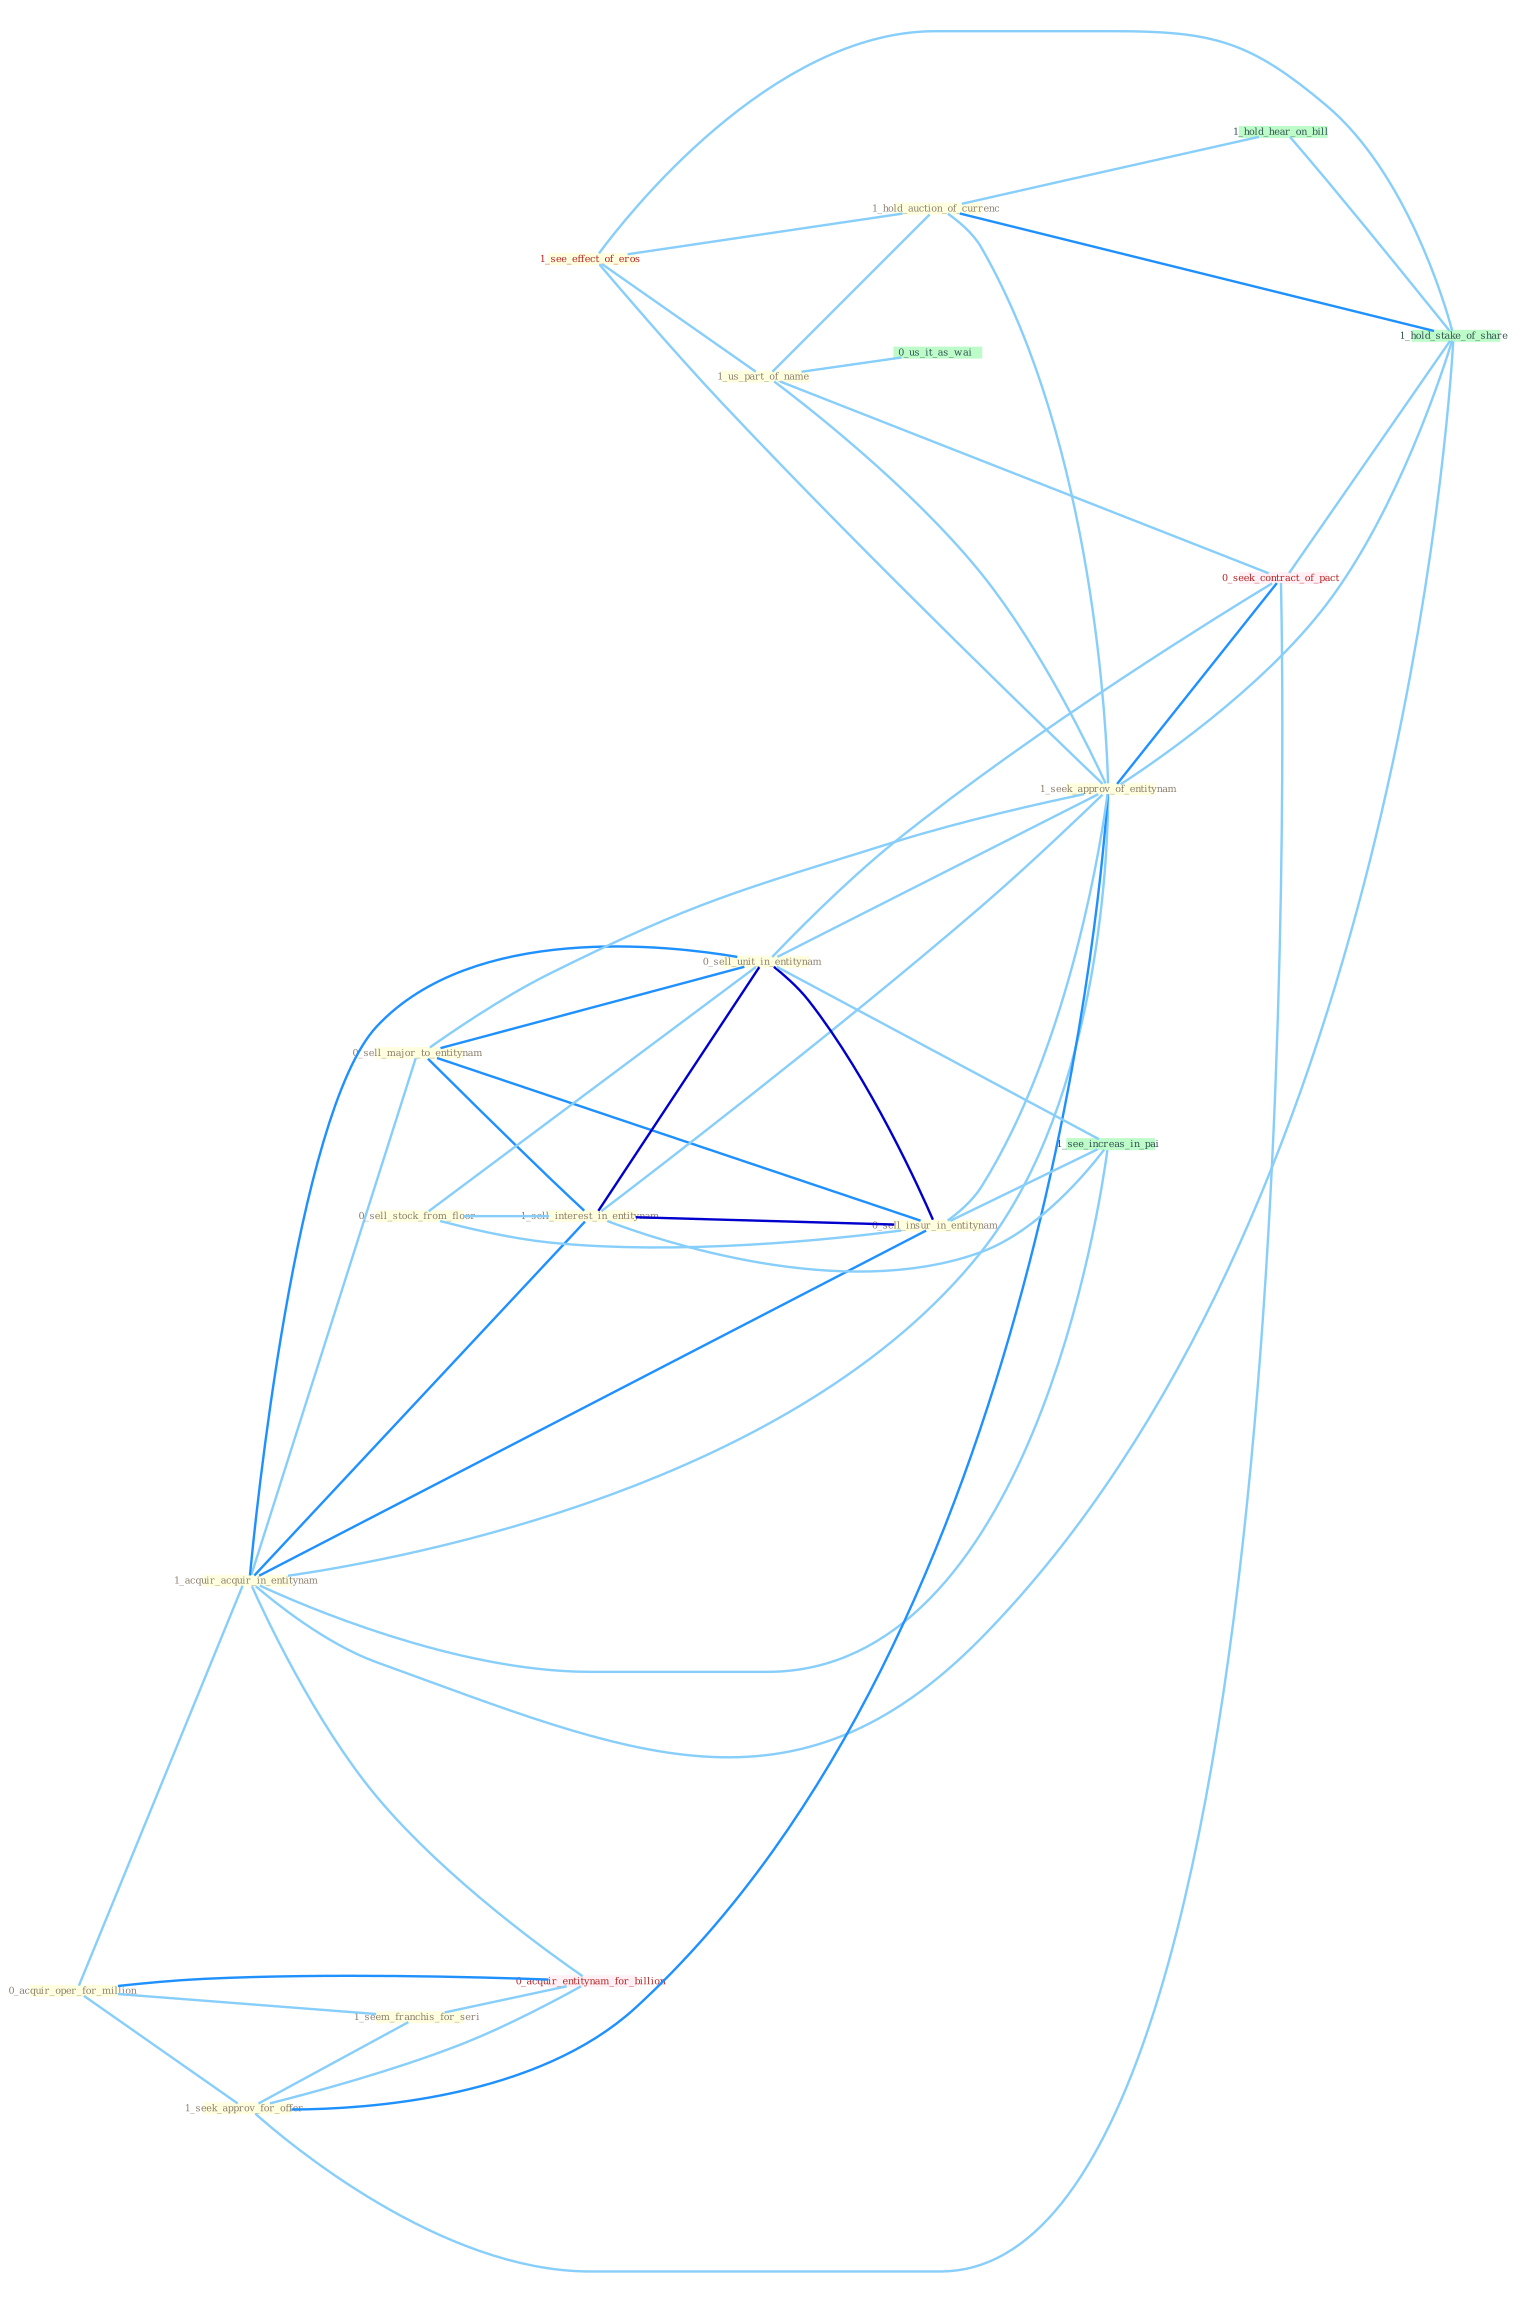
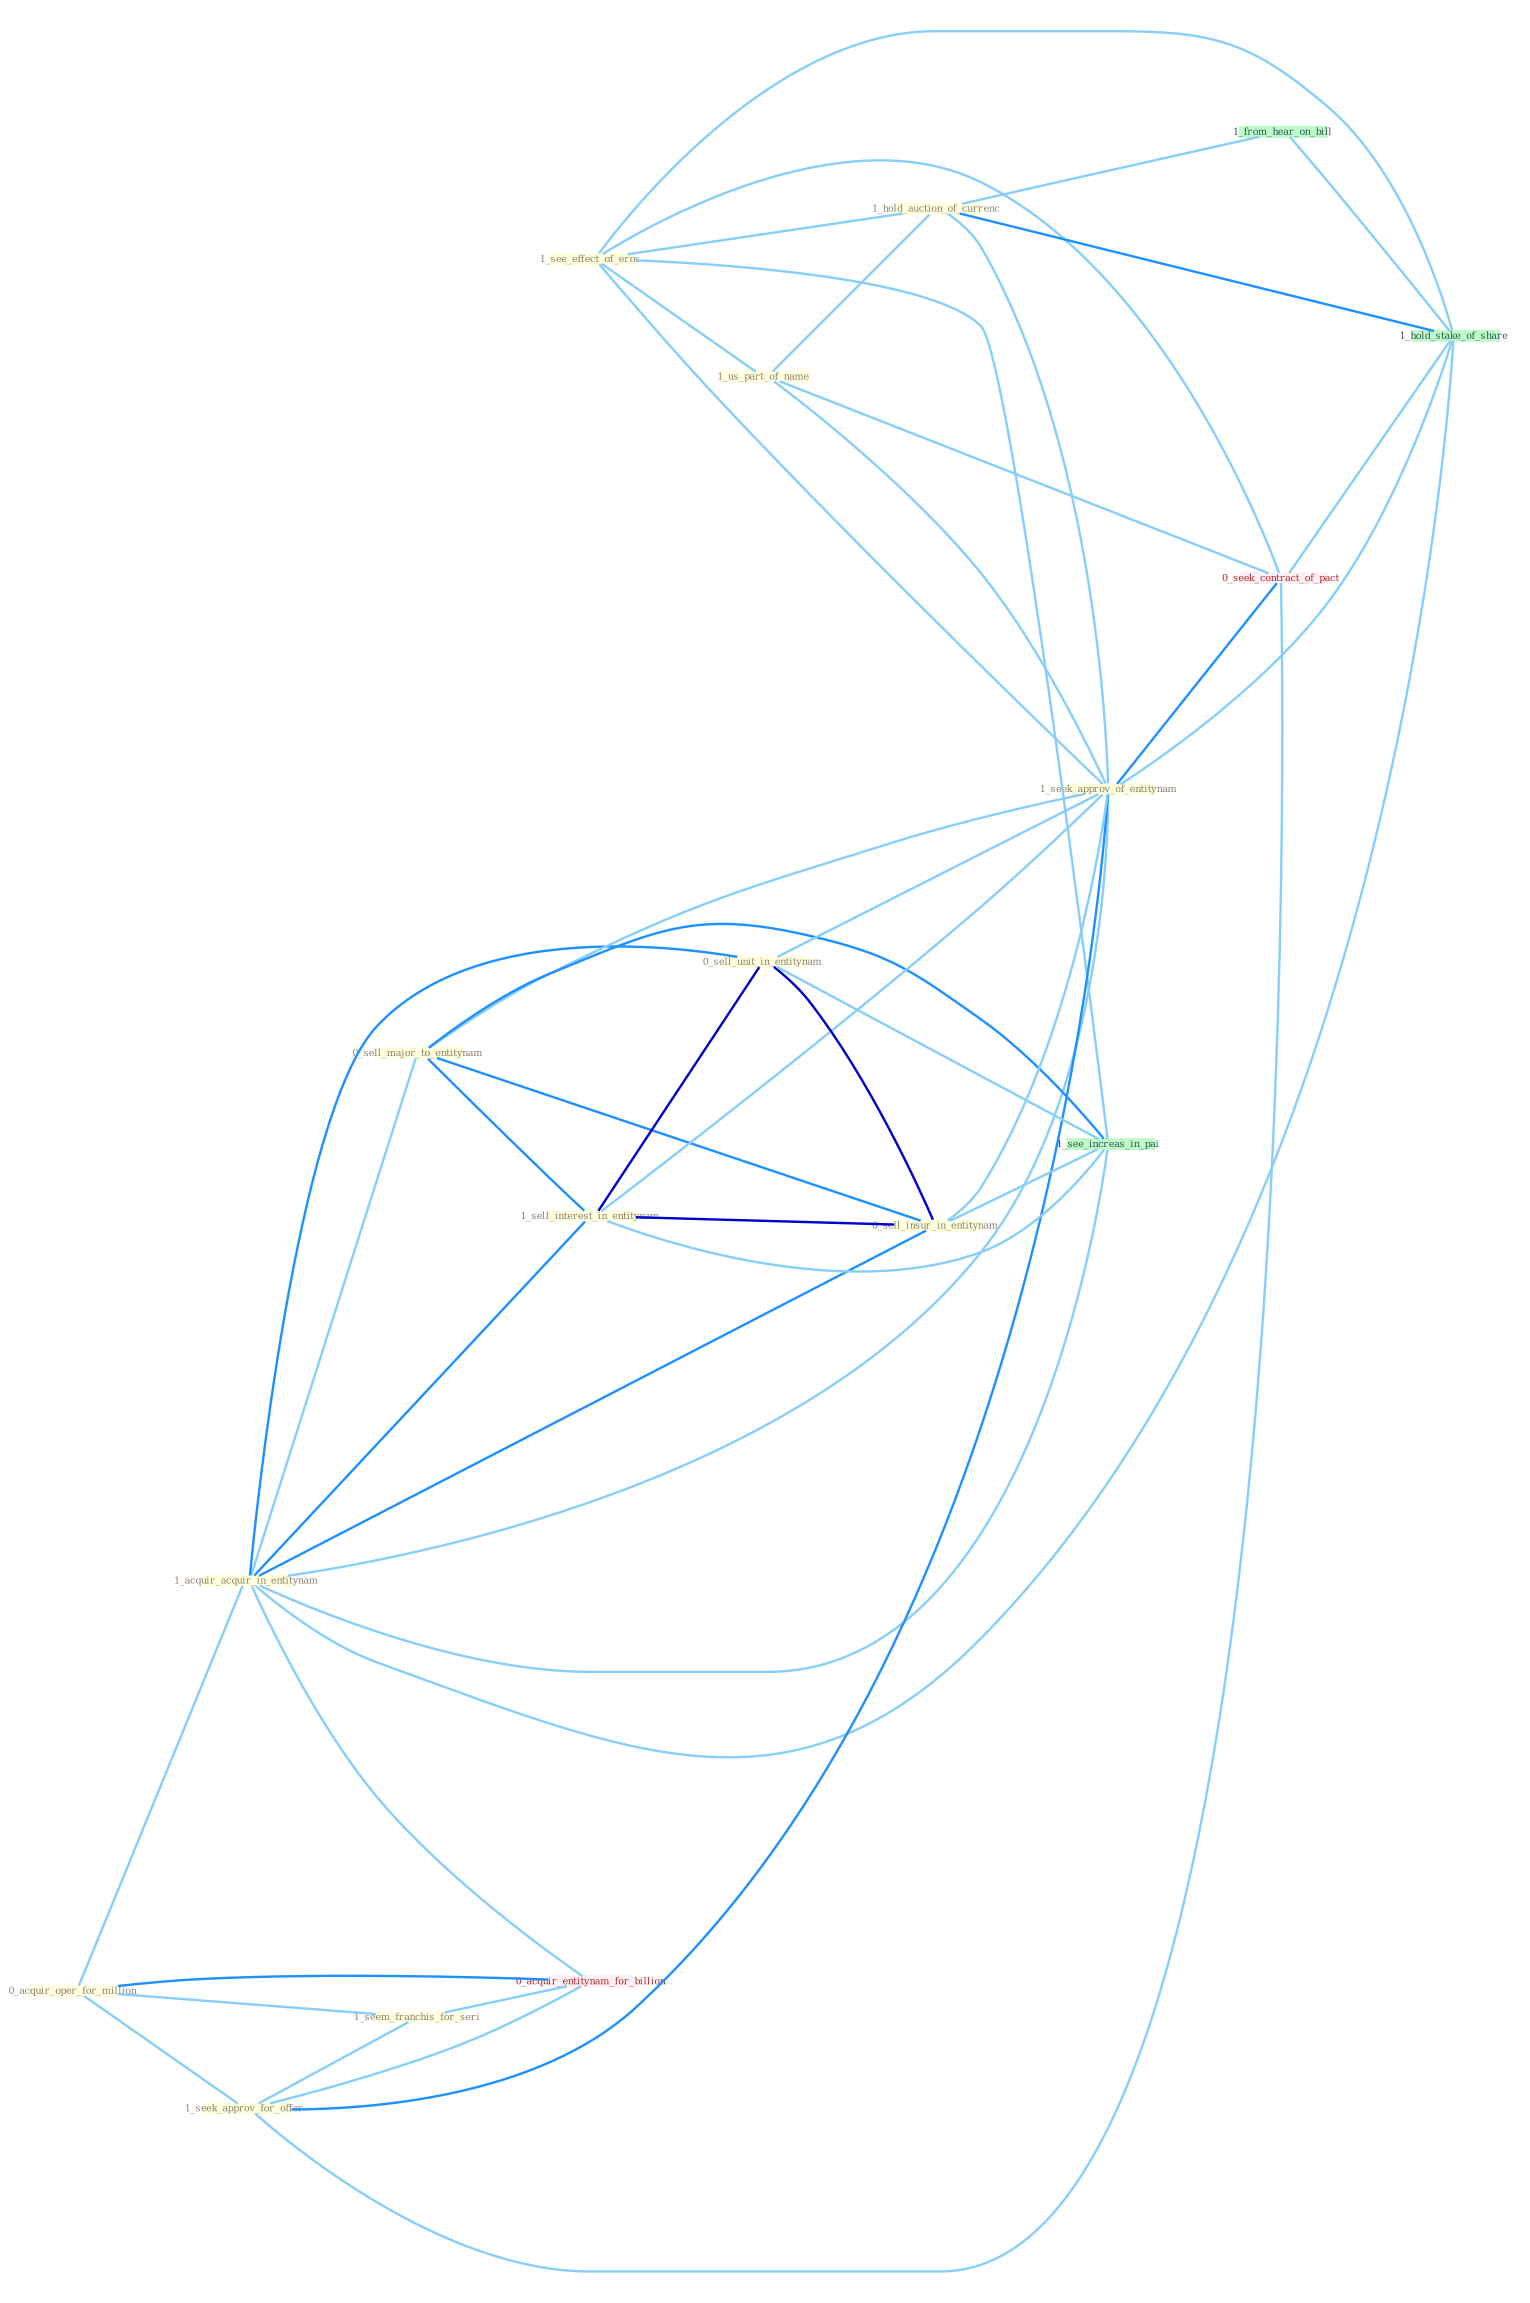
  graph {
    rankdir=LR
    node [color="#ffffe0" fixedsize=true fontcolor="#8b7d6b" fontsize=4 shape=polygon style=filled]
    edge [color="#87cefa" w=1]
-   "1_see_effect_of_eros " [fontcolor="#b22222" height=.06 width=.5]
+   "1_see_effect_of_eros " [height=.06 width=.5]
    "0_acquir_oper_for_million " [height=.06 width=.5]
    n3 [height=.06 label="1_acquir_acquir_in_entitynam" width=.5]
    "1_seek_approv_for_offer " [height=.06 width=.5]
    "0_sell_major_to_entitynam " [height=.06 width=.5]
    "1_us_part_of_name " [height=.06 width=.5]
    "1_hold_auction_of_currenc " [height=.06 width=.5]
-   "0_sell_stock_from_floor " [height=.06 width=.5]
    "1_sell_interest_in_entitynam " [height=.06 width=.5]
    "1_seem_franchis_for_seri " [height=.06 width=.5]
    "0_sell_unit_in_entitynam " [height=.06 width=.5]
    "0_sell_insur_in_entitynam " [height=.06 width=.5]
    "1_seek_approv_of_entitynam " [height=.06 width=.5]
    "0_seek_contract_of_pact " [color="#fff0f5" fontcolor="#b22222" height=.06 width=.5]
    "0_acquir_entitynam_for_billion " [color="#fff0f5" fontcolor="#b22222" height=.06 width=.5]
    "1_see_increas_in_pai " [color="#BDFCC9" fontcolor="#2f4f4f" height=.06 width=.5]
    "1_hold_stake_of_share " [color="#BDFCC9" fontcolor="#2f4f4f" height=.06 width=.5]
-   "0_us_it_as_wai " [color="#BDFCC9" fontcolor="#2f4f4f" height=.06 width=.5]
-   "1_hold_hear_on_bill " [color="#BDFCC9" fontcolor="#2f4f4f" height=.06 width=.5]
+   "1_hold_hear_on_bill " [color="#BDFCC9" fontcolor="#2f4f4f" height=.06 width=.5 label="1_from_hear_on_bill"]
    subgraph sub_1 {
      "1_see_effect_of_eros "
      "0_acquir_oper_for_million "
      n3
      "1_seek_approv_for_offer "
      "0_sell_major_to_entitynam "
      "1_us_part_of_name "
      "1_hold_auction_of_currenc "
-     "0_sell_stock_from_floor "
      "1_sell_interest_in_entitynam "
      "1_seem_franchis_for_seri "
      "0_sell_unit_in_entitynam "
      "0_sell_insur_in_entitynam "
      "1_seek_approv_of_entitynam "
    }
    subgraph sub_2 {
      "0_seek_contract_of_pact "
      "0_acquir_entitynam_for_billion "
    }
    "1_see_effect_of_eros " -- "1_us_part_of_name "
    "1_see_effect_of_eros " -- "1_hold_auction_of_currenc "
    "1_see_effect_of_eros " -- "1_seek_approv_of_entitynam "
-   "0_sell_unit_in_entitynam " -- "0_seek_contract_of_pact "
+   "1_see_effect_of_eros " -- "0_seek_contract_of_pact "
+   "1_see_effect_of_eros " -- "1_see_increas_in_pai "
    "1_see_effect_of_eros " -- "1_hold_stake_of_share "
    "0_acquir_oper_for_million " -- n3
    "0_acquir_oper_for_million " -- "1_seek_approv_for_offer "
    "0_acquir_oper_for_million " -- "1_seem_franchis_for_seri "
    "0_acquir_oper_for_million " -- "0_acquir_entitynam_for_billion " [color="#1e90ff" w=2]
    n3 -- "0_sell_major_to_entitynam "
    n3 -- "1_sell_interest_in_entitynam " [color="#1e90ff" w=2]
    n3 -- "0_sell_unit_in_entitynam " [color="#1e90ff" w=2]
    n3 -- "0_sell_insur_in_entitynam " [color="#1e90ff" w=2]
    n3 -- "1_seek_approv_of_entitynam "
    n3 -- "0_acquir_entitynam_for_billion "
    n3 -- "1_see_increas_in_pai "
    n3 -- "1_hold_stake_of_share "
    "1_seek_approv_for_offer " -- "1_seem_franchis_for_seri "
    "1_seek_approv_for_offer " -- "1_seek_approv_of_entitynam " [color="#1e90ff" w=2]
    "1_seek_approv_for_offer " -- "0_seek_contract_of_pact "
    "1_seek_approv_for_offer " -- "0_acquir_entitynam_for_billion "
    "0_sell_major_to_entitynam " -- "1_sell_interest_in_entitynam " [color="#1e90ff" w=2]
-   "0_sell_major_to_entitynam " -- "0_sell_unit_in_entitynam " [color="#1e90ff" w=2]
+   "0_sell_major_to_entitynam " -- "1_see_increas_in_pai " [color="#1e90ff" w=2]
    "0_sell_major_to_entitynam " -- "0_sell_insur_in_entitynam " [color="#1e90ff" w=2]
    "0_sell_major_to_entitynam " -- "1_seek_approv_of_entitynam "
    "1_us_part_of_name " -- "1_hold_auction_of_currenc "
    "1_us_part_of_name " -- "1_seek_approv_of_entitynam "
    "1_us_part_of_name " -- "0_seek_contract_of_pact "
-   "1_us_part_of_name " -- "0_us_it_as_wai "
    "1_hold_auction_of_currenc " -- "1_seek_approv_of_entitynam "
    "1_hold_auction_of_currenc " -- "1_hold_stake_of_share " [color="#1e90ff" w=2]
    "1_hold_auction_of_currenc " -- "1_hold_hear_on_bill "
-   "0_sell_stock_from_floor " -- "1_sell_interest_in_entitynam "
-   "0_sell_stock_from_floor " -- "0_sell_unit_in_entitynam "
-   "0_sell_stock_from_floor " -- "0_sell_insur_in_entitynam "
    "1_sell_interest_in_entitynam " -- "0_sell_unit_in_entitynam " [color="#0000cd" w=3]
    "1_sell_interest_in_entitynam " -- "0_sell_insur_in_entitynam " [color="#0000cd" w=3]
    "1_sell_interest_in_entitynam " -- "1_seek_approv_of_entitynam "
    "1_sell_interest_in_entitynam " -- "1_see_increas_in_pai "
    "1_seem_franchis_for_seri " -- "0_acquir_entitynam_for_billion "
    "0_sell_unit_in_entitynam " -- "0_sell_insur_in_entitynam " [color="#0000cd" w=3]
    "0_sell_unit_in_entitynam " -- "1_seek_approv_of_entitynam "
    "0_sell_unit_in_entitynam " -- "1_see_increas_in_pai "
    "0_sell_insur_in_entitynam " -- "1_seek_approv_of_entitynam "
    "0_sell_insur_in_entitynam " -- "1_see_increas_in_pai "
    "1_seek_approv_of_entitynam " -- "0_seek_contract_of_pact " [color="#1e90ff" w=2]
    "1_seek_approv_of_entitynam " -- "1_hold_stake_of_share "
    "0_seek_contract_of_pact " -- "1_hold_stake_of_share "
    "1_hold_hear_on_bill " -- "1_hold_stake_of_share "
  }
